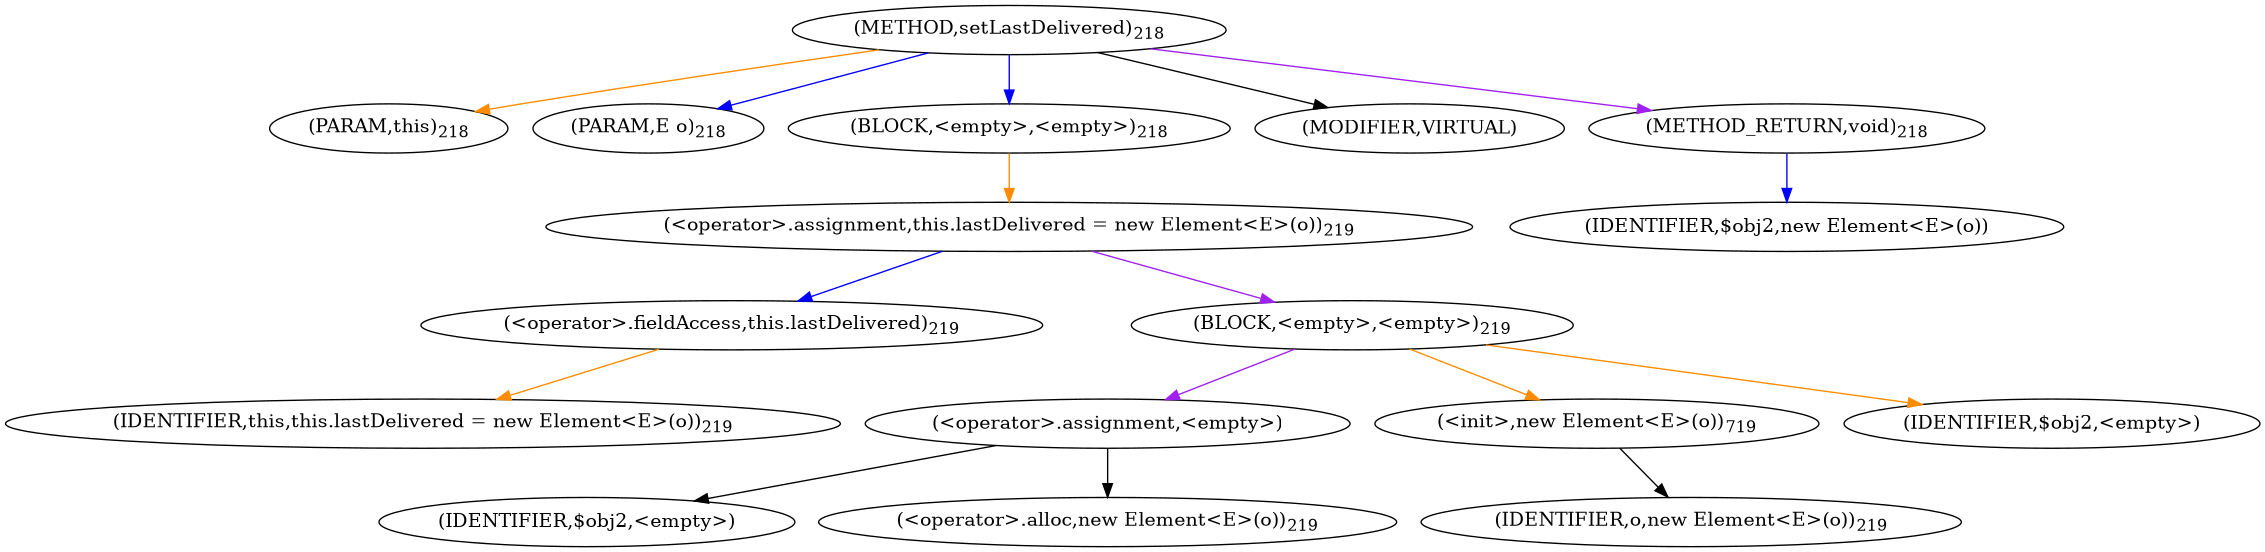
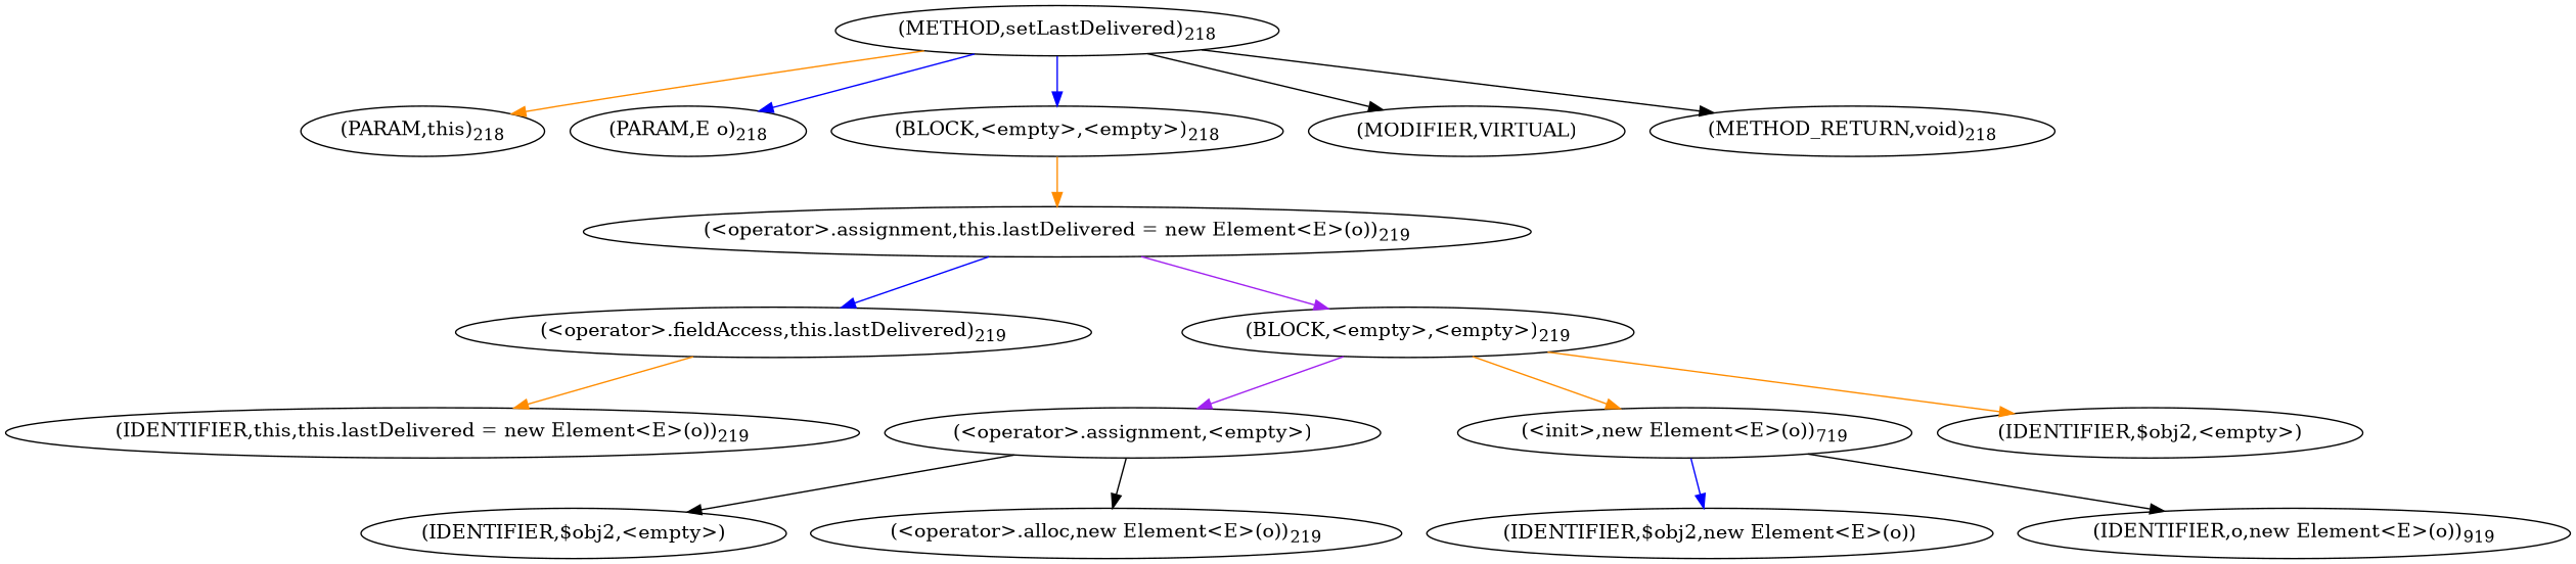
  digraph {
    edge [color=darkorange]
    n1 [label=<(METHOD,setLastDelivered)<SUB>218</SUB>>]
    n2 [label=<(PARAM,this)<SUB>218</SUB>>]
    n3 [label=<(PARAM,E o)<SUB>218</SUB>>]
    n4 [label=<(BLOCK,&lt;empty&gt;,&lt;empty&gt;)<SUB>218</SUB>>]
    n5 [label=<(MODIFIER,VIRTUAL)>]
    n6 [label=<(METHOD_RETURN,void)<SUB>218</SUB>>]
    n7 [label=<(&lt;operator&gt;.assignment,this.lastDelivered = new Element&lt;E&gt;(o))<SUB>219</SUB>>]
    n8 [label=<(&lt;operator&gt;.fieldAccess,this.lastDelivered)<SUB>219</SUB>>]
    n9 [label=<(BLOCK,&lt;empty&gt;,&lt;empty&gt;)<SUB>219</SUB>>]
    n10 [label=<(IDENTIFIER,this,this.lastDelivered = new Element&lt;E&gt;(o))<SUB>219</SUB>>]
    n11 [label=<(&lt;operator&gt;.assignment,&lt;empty&gt;)>]
    n12 [label=<(&lt;init&gt;,new Element&lt;E&gt;(o))<SUB>719</SUB>>]
    n13 [label=<(IDENTIFIER,$obj2,&lt;empty&gt;)>]
    n14 [label=<(IDENTIFIER,$obj2,&lt;empty&gt;)>]
    n15 [label=<(&lt;operator&gt;.alloc,new Element&lt;E&gt;(o))<SUB>219</SUB>>]
    n16 [label=<(IDENTIFIER,$obj2,new Element&lt;E&gt;(o))>]
-   n17 [label=<(IDENTIFIER,o,new Element&lt;E&gt;(o))<SUB>219</SUB>>]
+   n17 [label=<(IDENTIFIER,o,new Element&lt;E&gt;(o))<SUB>919</SUB>>]
    n1 -> n2
    n1 -> n3 [color=blue]
    n1 -> n4 [color=blue]
    n1 -> n5 [color=black]
-   n1 -> n6 [color=purple]
+   n1 -> n6 [color=black]
    n4 -> n7
    n7 -> n8 [color=blue]
    n7 -> n9 [color=purple]
    n8 -> n10
    n9 -> n11 [color=purple]
    n9 -> n12
    n9 -> n13
    n11 -> n14 [color=black]
    n11 -> n15 [color=black]
-   n6 -> n16 [color=blue]
+   n12 -> n16 [color=blue]
    n12 -> n17 [color=black]
  }
